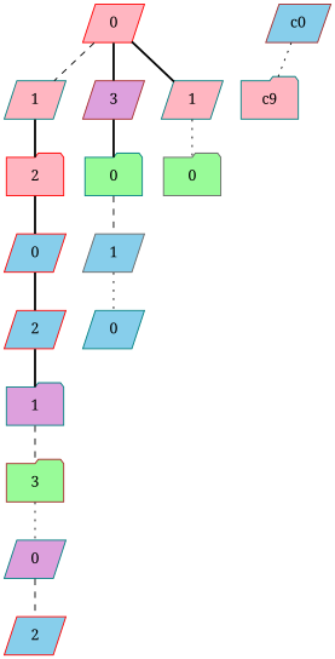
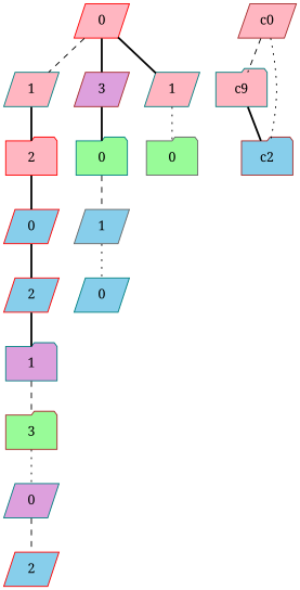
  graph {
    fontname="Noto Serif"
    node [color=teal fillcolor=lightpink fontname="Noto Serif" shape=parallelogram style=filled]
    edge [fontname="Noto Serif" style=bold]
    n1 [color=red label=0]
    n2 [label=1]
    n3 [color=brown fillcolor=plum label=3]
    n4 [label=1]
    n5 [color=red label=2 shape=folder]
    n6 [fillcolor=palegreen label=0 shape=folder]
    n7 [color=gray40 fillcolor=palegreen label=0 shape=folder]
    n8 [color=red fillcolor=skyblue label=0]
    n9 [color=red fillcolor=skyblue label=2]
    n10 [fillcolor=plum label=1 shape=folder]
    n11 [color=brown fillcolor=palegreen label=3 shape=folder]
    n12 [fillcolor=plum label=0]
    n13 [color=red fillcolor=skyblue label=2]
    n14 [color=gray40 fillcolor=skyblue label=1]
    n15 [fillcolor=skyblue label=0]
-   c0 [color=brown fillcolor=skyblue]
+   c0 [color=brown]
    n17 [label=c9 shape=folder]
+   c2 [color=brown fillcolor=skyblue shape=folder]
    n1 -- n2 [style=dashed]
    n1 -- n3
    n1 -- n4
    n2 -- n5
    n3 -- n6
    n4 -- n7 [style=dotted]
    n5 -- n8
    n6 -- n14 [style=dashed]
    n8 -- n9
    n9 -- n10
    n10 -- n11 [style=dashed]
    n11 -- n12 [style=dotted]
    n12 -- n13 [style=dashed]
    n14 -- n15 [style=dotted]
-   c0 -- n17 [style=dotted]
+   c0 -- n17 [style=dashed]
+   c0 -- c2 [style=dotted]
+   n17 -- c2
  }
